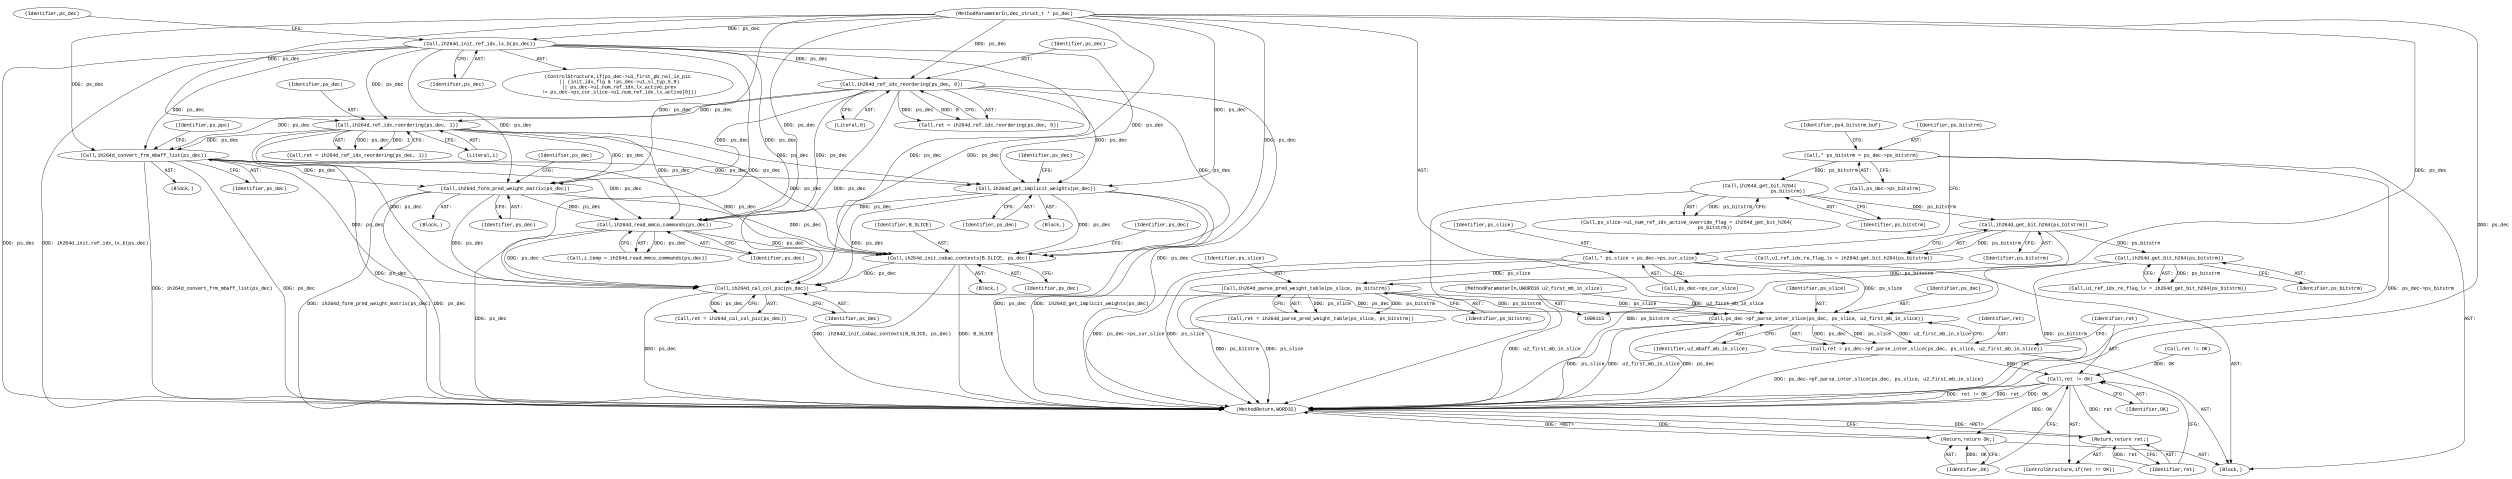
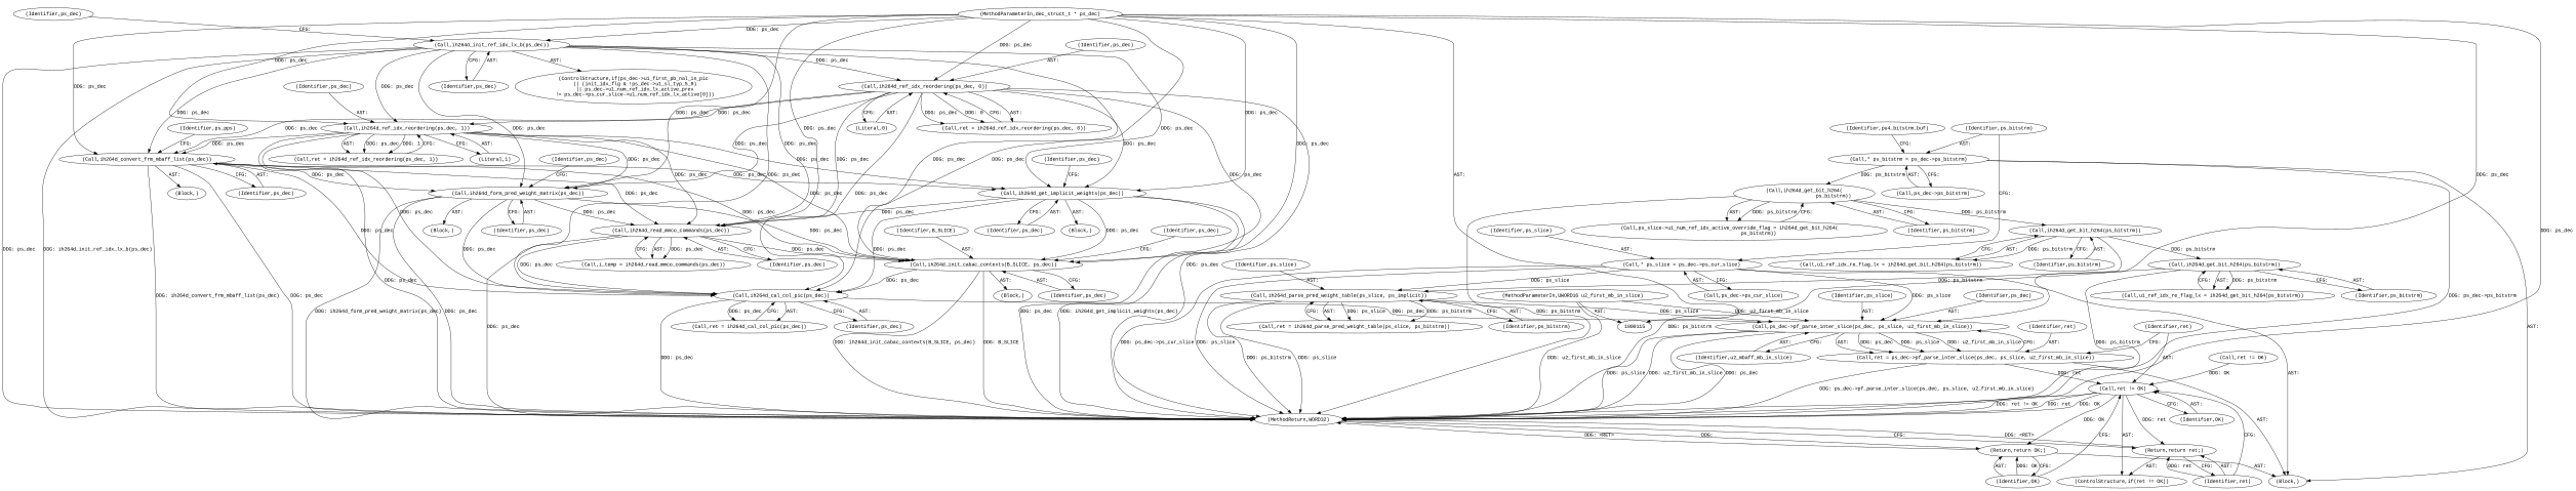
  digraph {
    fontname="Liberation Mono"
    node [fontname="Liberation Mono"]
    edge [fontname="Liberation Mono"]
    n1 [label="(Call,ps_dec->pf_parse_inter_slice(ps_dec, ps_slice, u2_first_mb_in_slice))"]
    n2 [label="(Call,ret = ps_dec->pf_parse_inter_slice(ps_dec, ps_slice, u2_first_mb_in_slice))"]
    n3 [label="(Identifier,u2_mbaff_mb_in_slice)"]
    n4 [label="(MethodReturn,WORD32)"]
    n5 [label="(Block,)"]
    n6 [label="(Call,ret != OK)"]
    n7 [label="(Return,return ret;)"]
    n8 [label="(Return,return OK;)"]
    n9 [label="(Call,ih264d_cal_col_pic(ps_dec))"]
    n10 [label="(Identifier,ps_dec)"]
    n11 [label="(Call,ret = ih264d_cal_col_pic(ps_dec))"]
    n12 [label="(Call,ih264d_ref_idx_reordering(ps_dec, 1))"]
    n13 [label="(Call,ih264d_get_implicit_weights(ps_dec))"]
    n14 [label="(Call,ih264d_convert_frm_mbaff_list(ps_dec))"]
    n15 [label="(Call,ih264d_read_mmco_commands(ps_dec))"]
    n16 [label="(Call,ih264d_form_pred_weight_matrix(ps_dec))"]
    n17 [label="(Call,ih264d_init_cabac_contexts(B_SLICE, ps_dec))"]
    n18 [label="(Call,ret = ih264d_ref_idx_reordering(ps_dec, 1))"]
    n19 [label="(Literal,1)"]
    n20 [label="(Identifier,ps_dec)"]
    n21 [label="(Block,)"]
    n22 [label="(Identifier,ps_dec)"]
    n23 [label="(Block,)"]
    n24 [label="(Call,i_temp = ih264d_read_mmco_commands(ps_dec))"]
    n25 [label="(Identifier,ps_dec)"]
    n26 [label="(Identifier,ps_dec)"]
    n27 [label="(Block,)"]
    n28 [label="(Block,)"]
    n29 [label="(Identifier,ps_dec)"]
    n30 [label="(Call,ih264d_ref_idx_reordering(ps_dec, 0))"]
    n31 [label="(Call,ret = ih264d_ref_idx_reordering(ps_dec, 0))"]
    n32 [label="(Literal,0)"]
    n33 [label="(Call,ih264d_init_ref_idx_lx_b(ps_dec))"]
    n34 [label="(Identifier,ps_dec)"]
    n35 [label="(ControlStructure,if(ps_dec->u1_first_pb_nal_in_pic\n || (init_idx_flg & !ps_dec->u1_sl_typ_5_9)\n || ps_dec->u1_num_ref_idx_lx_active_prev\n != ps_dec->ps_cur_slice->u1_num_ref_idx_lx_active[0]))"]
    n36 [label="(MethodParameterIn,dec_struct_t * ps_dec)"]
    1000115
    n38 [label="(Call,* ps_slice = ps_dec->ps_cur_slice)"]
-   n39 [label="(Call,ih264d_parse_pred_weight_table(ps_slice, ps_bitstrm))"]
+   n39 [label="(Call,ih264d_parse_pred_weight_table(ps_slice, ps_implicit))"]
    n40 [label="(Call,ps_dec->ps_cur_slice)"]
    n41 [label="(Call,ret = ih264d_parse_pred_weight_table(ps_slice, ps_bitstrm))"]
    n42 [label="(Identifier,ps_bitstrm)"]
    n43 [label="(Call,ih264d_get_bit_h264(ps_bitstrm))"]
    n44 [label="(Call,u1_ref_idx_re_flag_lx = ih264d_get_bit_h264(ps_bitstrm))"]
    n45 [label="(Identifier,ps_bitstrm)"]
    n46 [label="(Call,ih264d_get_bit_h264(ps_bitstrm))"]
    n47 [label="(Identifier,ps_bitstrm)"]
    n48 [label="(Call,u1_ref_idx_re_flag_lx = ih264d_get_bit_h264(ps_bitstrm))"]
    n49 [label="(Call,ih264d_get_bit_h264(\n                    ps_bitstrm))"]
    n50 [label="(Call,ps_slice->u1_num_ref_idx_active_override_flag = ih264d_get_bit_h264(\n                    ps_bitstrm))"]
    n51 [label="(Identifier,ps_bitstrm)"]
    n52 [label="(Call,* ps_bitstrm = ps_dec->ps_bitstrm)"]
    n53 [label="(Call,ps_dec->ps_bitstrm)"]
    n54 [label="(MethodParameterIn,UWORD16 u2_first_mb_in_slice)"]
    n55 [label="(Identifier,OK)"]
    n56 [label="(ControlStructure,if(ret != OK))"]
    n57 [label="(Identifier,ret)"]
    n58 [label="(Identifier,OK)"]
    n59 [label="(Identifier,ps_dec)"]
    n60 [label="(Call,ret != OK)"]
    n61 [label="(Identifier,ps_slice)"]
    n62 [label="(Identifier,ps_slice)"]
    n63 [label="(Identifier,ret)"]
    n64 [label="(Identifier,ps_dec)"]
    n65 [label="(Identifier,ps_dec)"]
    n66 [label="(Identifier,ps_bitstrm)"]
    n67 [label="(Identifier,pu4_bitstrm_buf)"]
    n68 [label="(Identifier,ps_pps)"]
    n69 [label="(Identifier,ret)"]
    n70 [label="(Identifier,ps_dec)"]
    n71 [label="(Identifier,ps_dec)"]
    n72 [label="(Identifier,ps_slice)"]
    n73 [label="(Identifier,ps_dec)"]
    n74 [label="(Identifier,ps_dec)"]
    n75 [label="(Identifier,B_SLICE)"]
    n1 -> n2 [label="AST: "]
    n1 -> n2 [label="DDG: ps_dec"]
    n1 -> n2 [label="DDG: ps_slice"]
    n1 -> n2 [label="DDG: u2_first_mb_in_slice"]
    n1 -> n3 [label="CFG: "]
    n1 -> n4 [label="DDG: ps_slice"]
    n1 -> n4 [label="DDG: u2_first_mb_in_slice"]
    n1 -> n4 [label="DDG: ps_dec"]
    n2 -> n1 [label="CFG: "]
    n2 -> n4 [label="DDG: ps_dec->pf_parse_inter_slice(ps_dec, ps_slice, u2_first_mb_in_slice)"]
    n2 -> n5 [label="AST: "]
    n2 -> n6 [label="DDG: ret"]
    n3 -> n1 [label="AST: "]
    n4 -> n7 [label="CFG: "]
    n4 -> n8 [label="DDG: "]
    n6 -> n4 [label="DDG: ret"]
    n6 -> n4 [label="DDG: OK"]
    n6 -> n4 [label="DDG: ret != OK"]
    n6 -> n7 [label="DDG: ret"]
    n6 -> n8 [label="DDG: OK"]
    n6 -> n55 [label="CFG: "]
    n6 -> n56 [label="AST: "]
    n7 -> n4 [label="DDG: <RET>"]
    n7 -> n56 [label="AST: "]
    n7 -> n57 [label="CFG: "]
    n8 -> n4 [label="DDG: <RET>"]
    n8 -> n5 [label="AST: "]
    n8 -> n58 [label="CFG: "]
    n9 -> n1 [label="DDG: ps_dec"]
    n9 -> n4 [label="DDG: ps_dec"]
    n9 -> n10 [label="CFG: "]
    n9 -> n11 [label="AST: "]
    n9 -> n11 [label="DDG: ps_dec"]
    n10 -> n9 [label="AST: "]
    n11 -> n9 [label="CFG: "]
    n12 -> n4 [label="DDG: ps_dec"]
    n12 -> n9 [label="DDG: ps_dec"]
    n12 -> n13 [label="DDG: ps_dec"]
    n12 -> n14 [label="DDG: ps_dec"]
    n12 -> n15 [label="DDG: ps_dec"]
    n12 -> n16 [label="DDG: ps_dec"]
    n12 -> n17 [label="DDG: ps_dec"]
    n12 -> n18 [label="AST: "]
    n12 -> n18 [label="DDG: ps_dec"]
    n12 -> n18 [label="DDG: 1"]
    n12 -> n19 [label="CFG: "]
    n13 -> n4 [label="DDG: ps_dec"]
    n13 -> n4 [label="DDG: ih264d_get_implicit_weights(ps_dec)"]
    n13 -> n9 [label="DDG: ps_dec"]
    n13 -> n15 [label="DDG: ps_dec"]
    n13 -> n17 [label="DDG: ps_dec"]
    n13 -> n20 [label="CFG: "]
    n13 -> n21 [label="AST: "]
    n14 -> n4 [label="DDG: ps_dec"]
    n14 -> n4 [label="DDG: ih264d_convert_frm_mbaff_list(ps_dec)"]
    n14 -> n9 [label="DDG: ps_dec"]
    n14 -> n13 [label="DDG: ps_dec"]
    n14 -> n15 [label="DDG: ps_dec"]
    n14 -> n16 [label="DDG: ps_dec"]
    n14 -> n17 [label="DDG: ps_dec"]
    n14 -> n22 [label="CFG: "]
    n14 -> n23 [label="AST: "]
    n15 -> n4 [label="DDG: ps_dec"]
    n15 -> n9 [label="DDG: ps_dec"]
    n15 -> n17 [label="DDG: ps_dec"]
    n15 -> n24 [label="AST: "]
    n15 -> n24 [label="DDG: ps_dec"]
    n15 -> n25 [label="CFG: "]
    n16 -> n4 [label="DDG: ih264d_form_pred_weight_matrix(ps_dec)"]
    n16 -> n4 [label="DDG: ps_dec"]
    n16 -> n9 [label="DDG: ps_dec"]
    n16 -> n15 [label="DDG: ps_dec"]
    n16 -> n17 [label="DDG: ps_dec"]
    n16 -> n26 [label="CFG: "]
    n16 -> n27 [label="AST: "]
    n17 -> n4 [label="DDG: B_SLICE"]
    n17 -> n4 [label="DDG: ih264d_init_cabac_contexts(B_SLICE, ps_dec)"]
    n17 -> n9 [label="DDG: ps_dec"]
    n17 -> n28 [label="AST: "]
    n17 -> n29 [label="CFG: "]
    n18 -> n12 [label="CFG: "]
    n19 -> n12 [label="AST: "]
    n20 -> n13 [label="AST: "]
    n22 -> n14 [label="AST: "]
    n24 -> n15 [label="CFG: "]
    n25 -> n15 [label="AST: "]
    n26 -> n16 [label="AST: "]
    n29 -> n17 [label="AST: "]
    n30 -> n4 [label="DDG: ps_dec"]
    n30 -> n9 [label="DDG: ps_dec"]
    n30 -> n12 [label="DDG: ps_dec"]
    n30 -> n13 [label="DDG: ps_dec"]
    n30 -> n14 [label="DDG: ps_dec"]
    n30 -> n15 [label="DDG: ps_dec"]
    n30 -> n16 [label="DDG: ps_dec"]
    n30 -> n17 [label="DDG: ps_dec"]
    n30 -> n31 [label="AST: "]
    n30 -> n31 [label="DDG: ps_dec"]
    n30 -> n31 [label="DDG: 0"]
    n30 -> n32 [label="CFG: "]
    n31 -> n30 [label="CFG: "]
    n32 -> n30 [label="AST: "]
    n33 -> n4 [label="DDG: ps_dec"]
    n33 -> n4 [label="DDG: ih264d_init_ref_idx_lx_b(ps_dec)"]
    n33 -> n9 [label="DDG: ps_dec"]
    n33 -> n12 [label="DDG: ps_dec"]
    n33 -> n13 [label="DDG: ps_dec"]
    n33 -> n14 [label="DDG: ps_dec"]
    n33 -> n15 [label="DDG: ps_dec"]
    n33 -> n16 [label="DDG: ps_dec"]
    n33 -> n17 [label="DDG: ps_dec"]
    n33 -> n30 [label="DDG: ps_dec"]
    n33 -> n34 [label="CFG: "]
    n33 -> n35 [label="AST: "]
    n34 -> n33 [label="AST: "]
    n36 -> n1 [label="DDG: ps_dec"]
    n36 -> n4 [label="DDG: ps_dec"]
    n36 -> n9 [label="DDG: ps_dec"]
    n36 -> n12 [label="DDG: ps_dec"]
    n36 -> n13 [label="DDG: ps_dec"]
    n36 -> n14 [label="DDG: ps_dec"]
    n36 -> n15 [label="DDG: ps_dec"]
    n36 -> n16 [label="DDG: ps_dec"]
    n36 -> n17 [label="DDG: ps_dec"]
    n36 -> n30 [label="DDG: ps_dec"]
    n36 -> n33 [label="DDG: ps_dec"]
    n36 -> 1000115 [label="AST: "]
    n38 -> n1 [label="DDG: ps_slice"]
    n38 -> n4 [label="DDG: ps_slice"]
    n38 -> n4 [label="DDG: ps_dec->ps_cur_slice"]
    n38 -> n5 [label="AST: "]
    n38 -> n39 [label="DDG: ps_slice"]
    n38 -> n40 [label="CFG: "]
    n39 -> n1 [label="DDG: ps_slice"]
    n39 -> n4 [label="DDG: ps_bitstrm"]
    n39 -> n4 [label="DDG: ps_slice"]
    n39 -> n41 [label="AST: "]
    n39 -> n41 [label="DDG: ps_slice"]
    n39 -> n41 [label="DDG: ps_bitstrm"]
    n39 -> n42 [label="CFG: "]
    n40 -> n38 [label="AST: "]
    n41 -> n39 [label="CFG: "]
    n42 -> n39 [label="AST: "]
    n43 -> n4 [label="DDG: ps_bitstrm"]
    n43 -> n39 [label="DDG: ps_bitstrm"]
    n43 -> n44 [label="AST: "]
    n43 -> n44 [label="DDG: ps_bitstrm"]
    n43 -> n45 [label="CFG: "]
    n44 -> n43 [label="CFG: "]
    n45 -> n43 [label="AST: "]
    n46 -> n4 [label="DDG: ps_bitstrm"]
    n46 -> n43 [label="DDG: ps_bitstrm"]
    n46 -> n47 [label="CFG: "]
    n46 -> n48 [label="AST: "]
    n46 -> n48 [label="DDG: ps_bitstrm"]
    n47 -> n46 [label="AST: "]
    n48 -> n46 [label="CFG: "]
    n49 -> n4 [label="DDG: ps_bitstrm"]
    n49 -> n46 [label="DDG: ps_bitstrm"]
    n49 -> n50 [label="AST: "]
    n49 -> n50 [label="DDG: ps_bitstrm"]
    n49 -> n51 [label="CFG: "]
    n50 -> n49 [label="CFG: "]
    n51 -> n49 [label="AST: "]
    n52 -> n4 [label="DDG: ps_dec->ps_bitstrm"]
    n52 -> n5 [label="AST: "]
    n52 -> n49 [label="DDG: ps_bitstrm"]
    n52 -> n53 [label="CFG: "]
    n53 -> n52 [label="AST: "]
    n54 -> n1 [label="DDG: u2_first_mb_in_slice"]
    n54 -> n4 [label="DDG: u2_first_mb_in_slice"]
    n54 -> 1000115 [label="AST: "]
    n55 -> n6 [label="AST: "]
    n57 -> n6 [label="CFG: "]
    n57 -> n7 [label="AST: "]
    n57 -> n7 [label="DDG: ret"]
    n58 -> n6 [label="CFG: "]
    n58 -> n8 [label="AST: "]
    n58 -> n8 [label="DDG: OK"]
    n59 -> n16 [label="CFG: "]
    n60 -> n6 [label="DDG: OK"]
    n61 -> n38 [label="AST: "]
    n62 -> n1 [label="AST: "]
    n63 -> n2 [label="AST: "]
    n64 -> n13 [label="CFG: "]
    n65 -> n17 [label="CFG: "]
    n66 -> n38 [label="CFG: "]
    n66 -> n52 [label="AST: "]
    n67 -> n52 [label="CFG: "]
    n68 -> n14 [label="CFG: "]
    n69 -> n2 [label="CFG: "]
    n69 -> n6 [label="AST: "]
    n70 -> n1 [label="AST: "]
    n71 -> n30 [label="AST: "]
    n72 -> n39 [label="AST: "]
    n73 -> n12 [label="AST: "]
    n74 -> n33 [label="CFG: "]
    n75 -> n17 [label="AST: "]
  }
